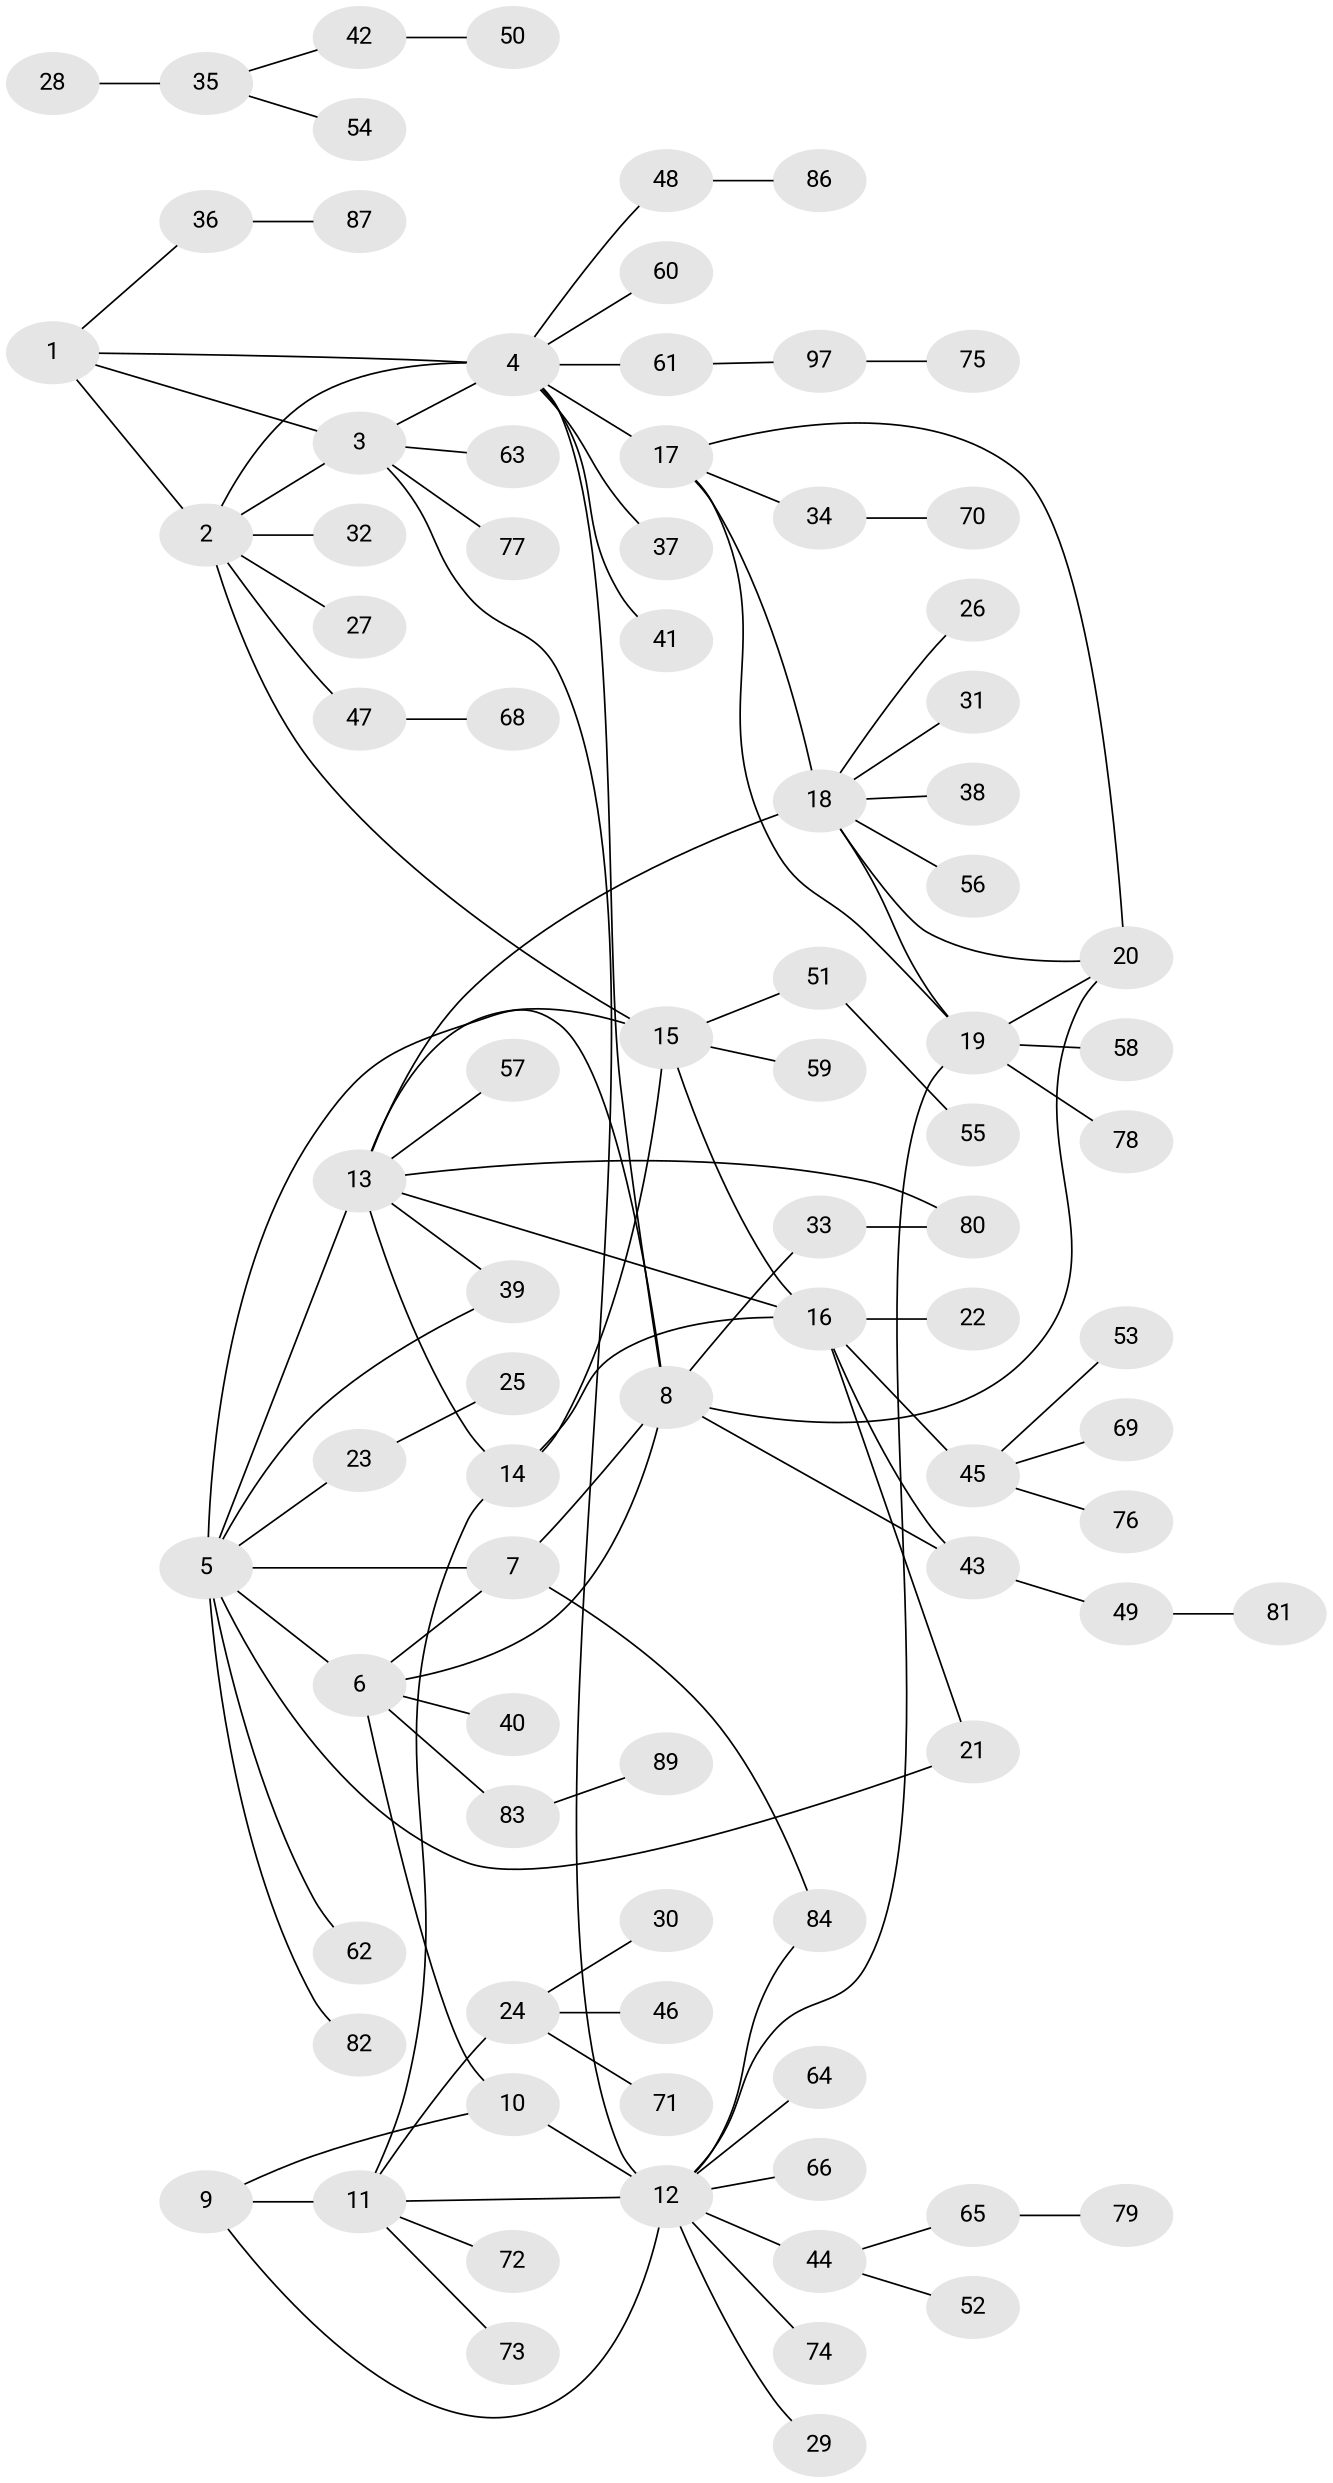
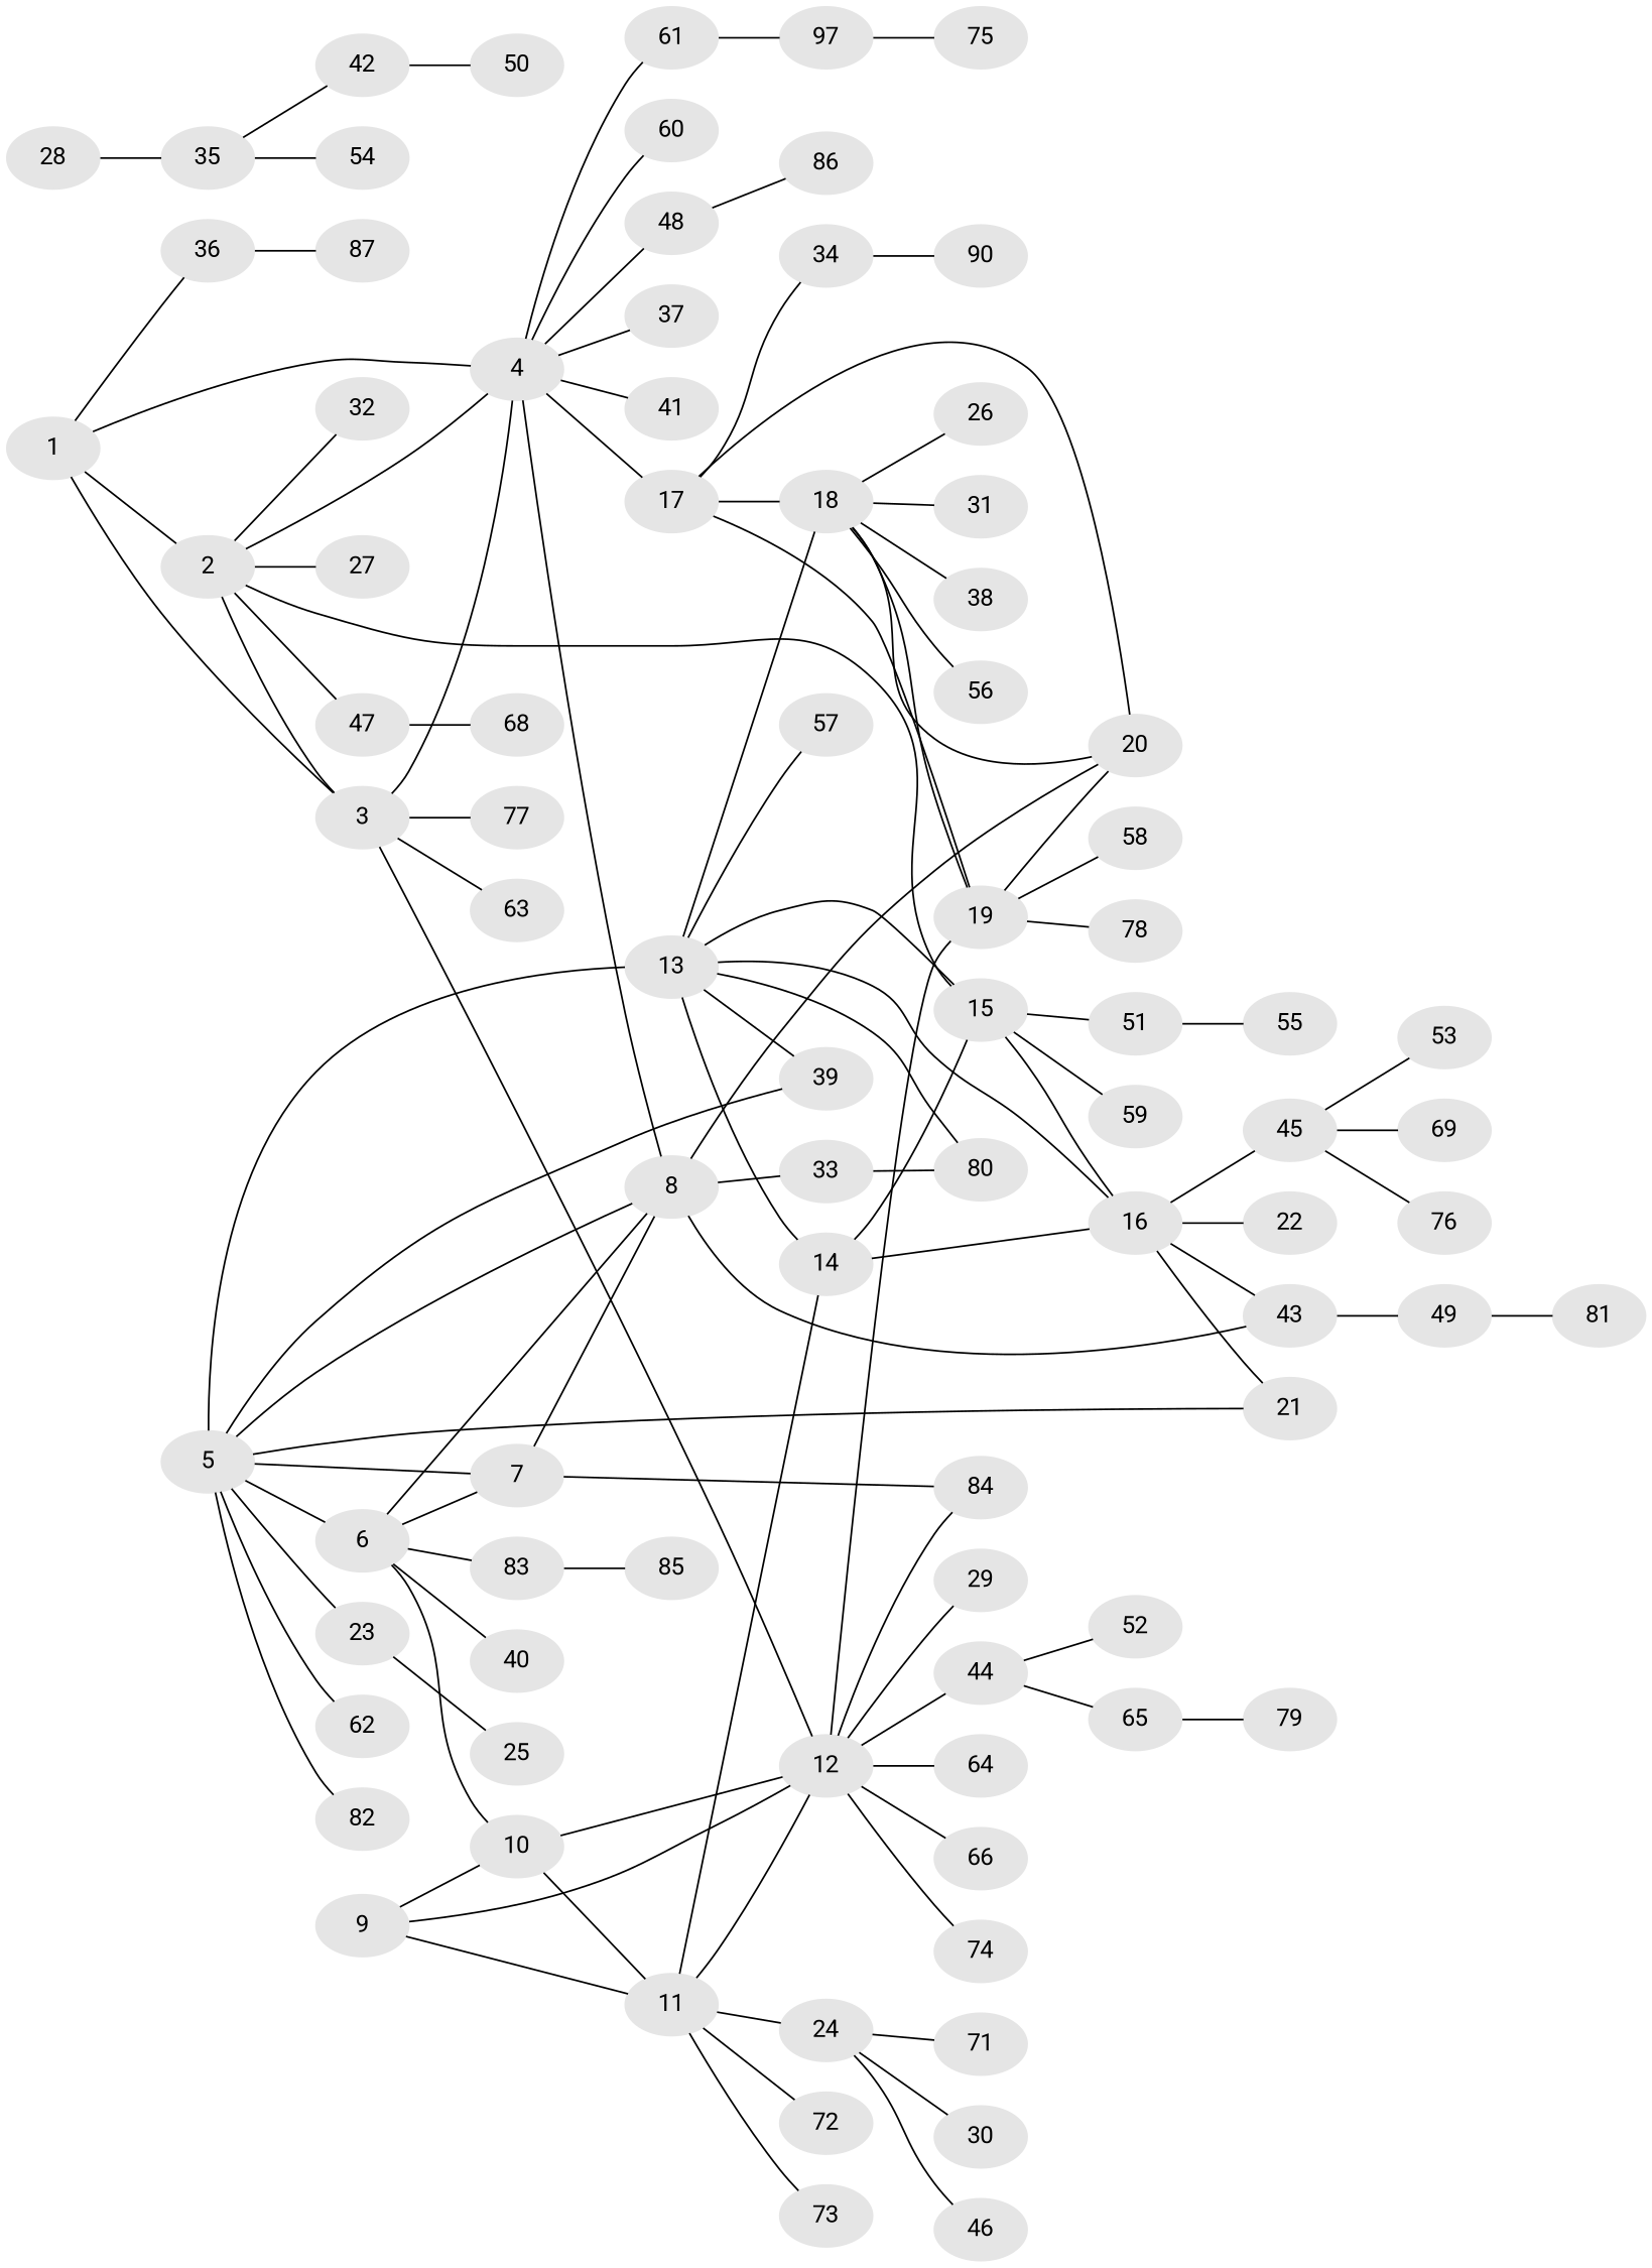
  graph {
    fontname=Roboto
    rankdir=LR
    node [color=gray90 fontname=Roboto style=filled]
    edge [fontname=Roboto]
    1
    2
    3
    4
    36
    15
    27
    32
    47
    12
    63
    77
    8
    17
    37
    41
    48
    60
    61
    87
    16
    51
    59
    68
    84
    19
    29
    44
    64
    66
    74
    20
    33
    43
    18
    34
    86
    n38 [label=97]
    5
    6
    7
    13
    21
    23
    39
    62
    82
    10
    40
    83
    14
    57
    80
    25
    11
-   85 [label=89]
+   85
    49
    9
    24
    72
    73
    30
    46
    71
    58
    78
    52
    65
    22
    45
    26
    31
    38
    56
    55
    53
    69
    76
-   70
+   70 [label=90]
    28
    35
    42
    54
    50
    81
    79
    75
    1 -- 2
    1 -- 3
    1 -- 4
    1 -- 36
    2 -- 3
    2 -- 4
    2 -- 15
    2 -- 27
    2 -- 32
    2 -- 47
    3 -- 4
    3 -- 12
    3 -- 63
    3 -- 77
    4 -- 8
    4 -- 17
    4 -- 37
    4 -- 41
    4 -- 48
    4 -- 60
    4 -- 61
    36 -- 87
    15 -- 16
    15 -- 51
    15 -- 59
    47 -- 68
    12 -- 84
    12 -- 19
    12 -- 29
    12 -- 44
    12 -- 64
    12 -- 66
    12 -- 74
    8 -- 20
    8 -- 33
    8 -- 43
    17 -- 19
    17 -- 20
    17 -- 18
    17 -- 34
    48 -- 86
    61 -- n38
    16 -- 43
    16 -- 21
    16 -- 22
    16 -- 45
    51 -- 55
    19 -- 20
    19 -- 58
    19 -- 78
    44 -- 52
    44 -- 65
    33 -- 80
    43 -- 49
    18 -- 19
    18 -- 20
    18 -- 26
    18 -- 31
    18 -- 38
    18 -- 56
    34 -- 70
    n38 -- 75
    5 -- 8
    5 -- 6
    5 -- 7
    5 -- 13
    5 -- 21
    5 -- 23
    5 -- 39
    5 -- 62
    5 -- 82
    6 -- 8
    6 -- 7
    6 -- 10
    6 -- 40
    6 -- 83
    7 -- 8
    7 -- 84
    13 -- 15
    13 -- 16
    13 -- 18
    13 -- 39
    13 -- 14
    13 -- 57
    13 -- 80
    23 -- 25
    10 -- 12
+   10 -- 11
    83 -- 85
    14 -- 15
    14 -- 16
    11 -- 12
    11 -- 14
    11 -- 24
    11 -- 72
    11 -- 73
    49 -- 81
    9 -- 12
    9 -- 10
    9 -- 11
    24 -- 30
    24 -- 46
    24 -- 71
    65 -- 79
    45 -- 53
    45 -- 69
    45 -- 76
    28 -- 35
    35 -- 42
    35 -- 54
    42 -- 50
  }
